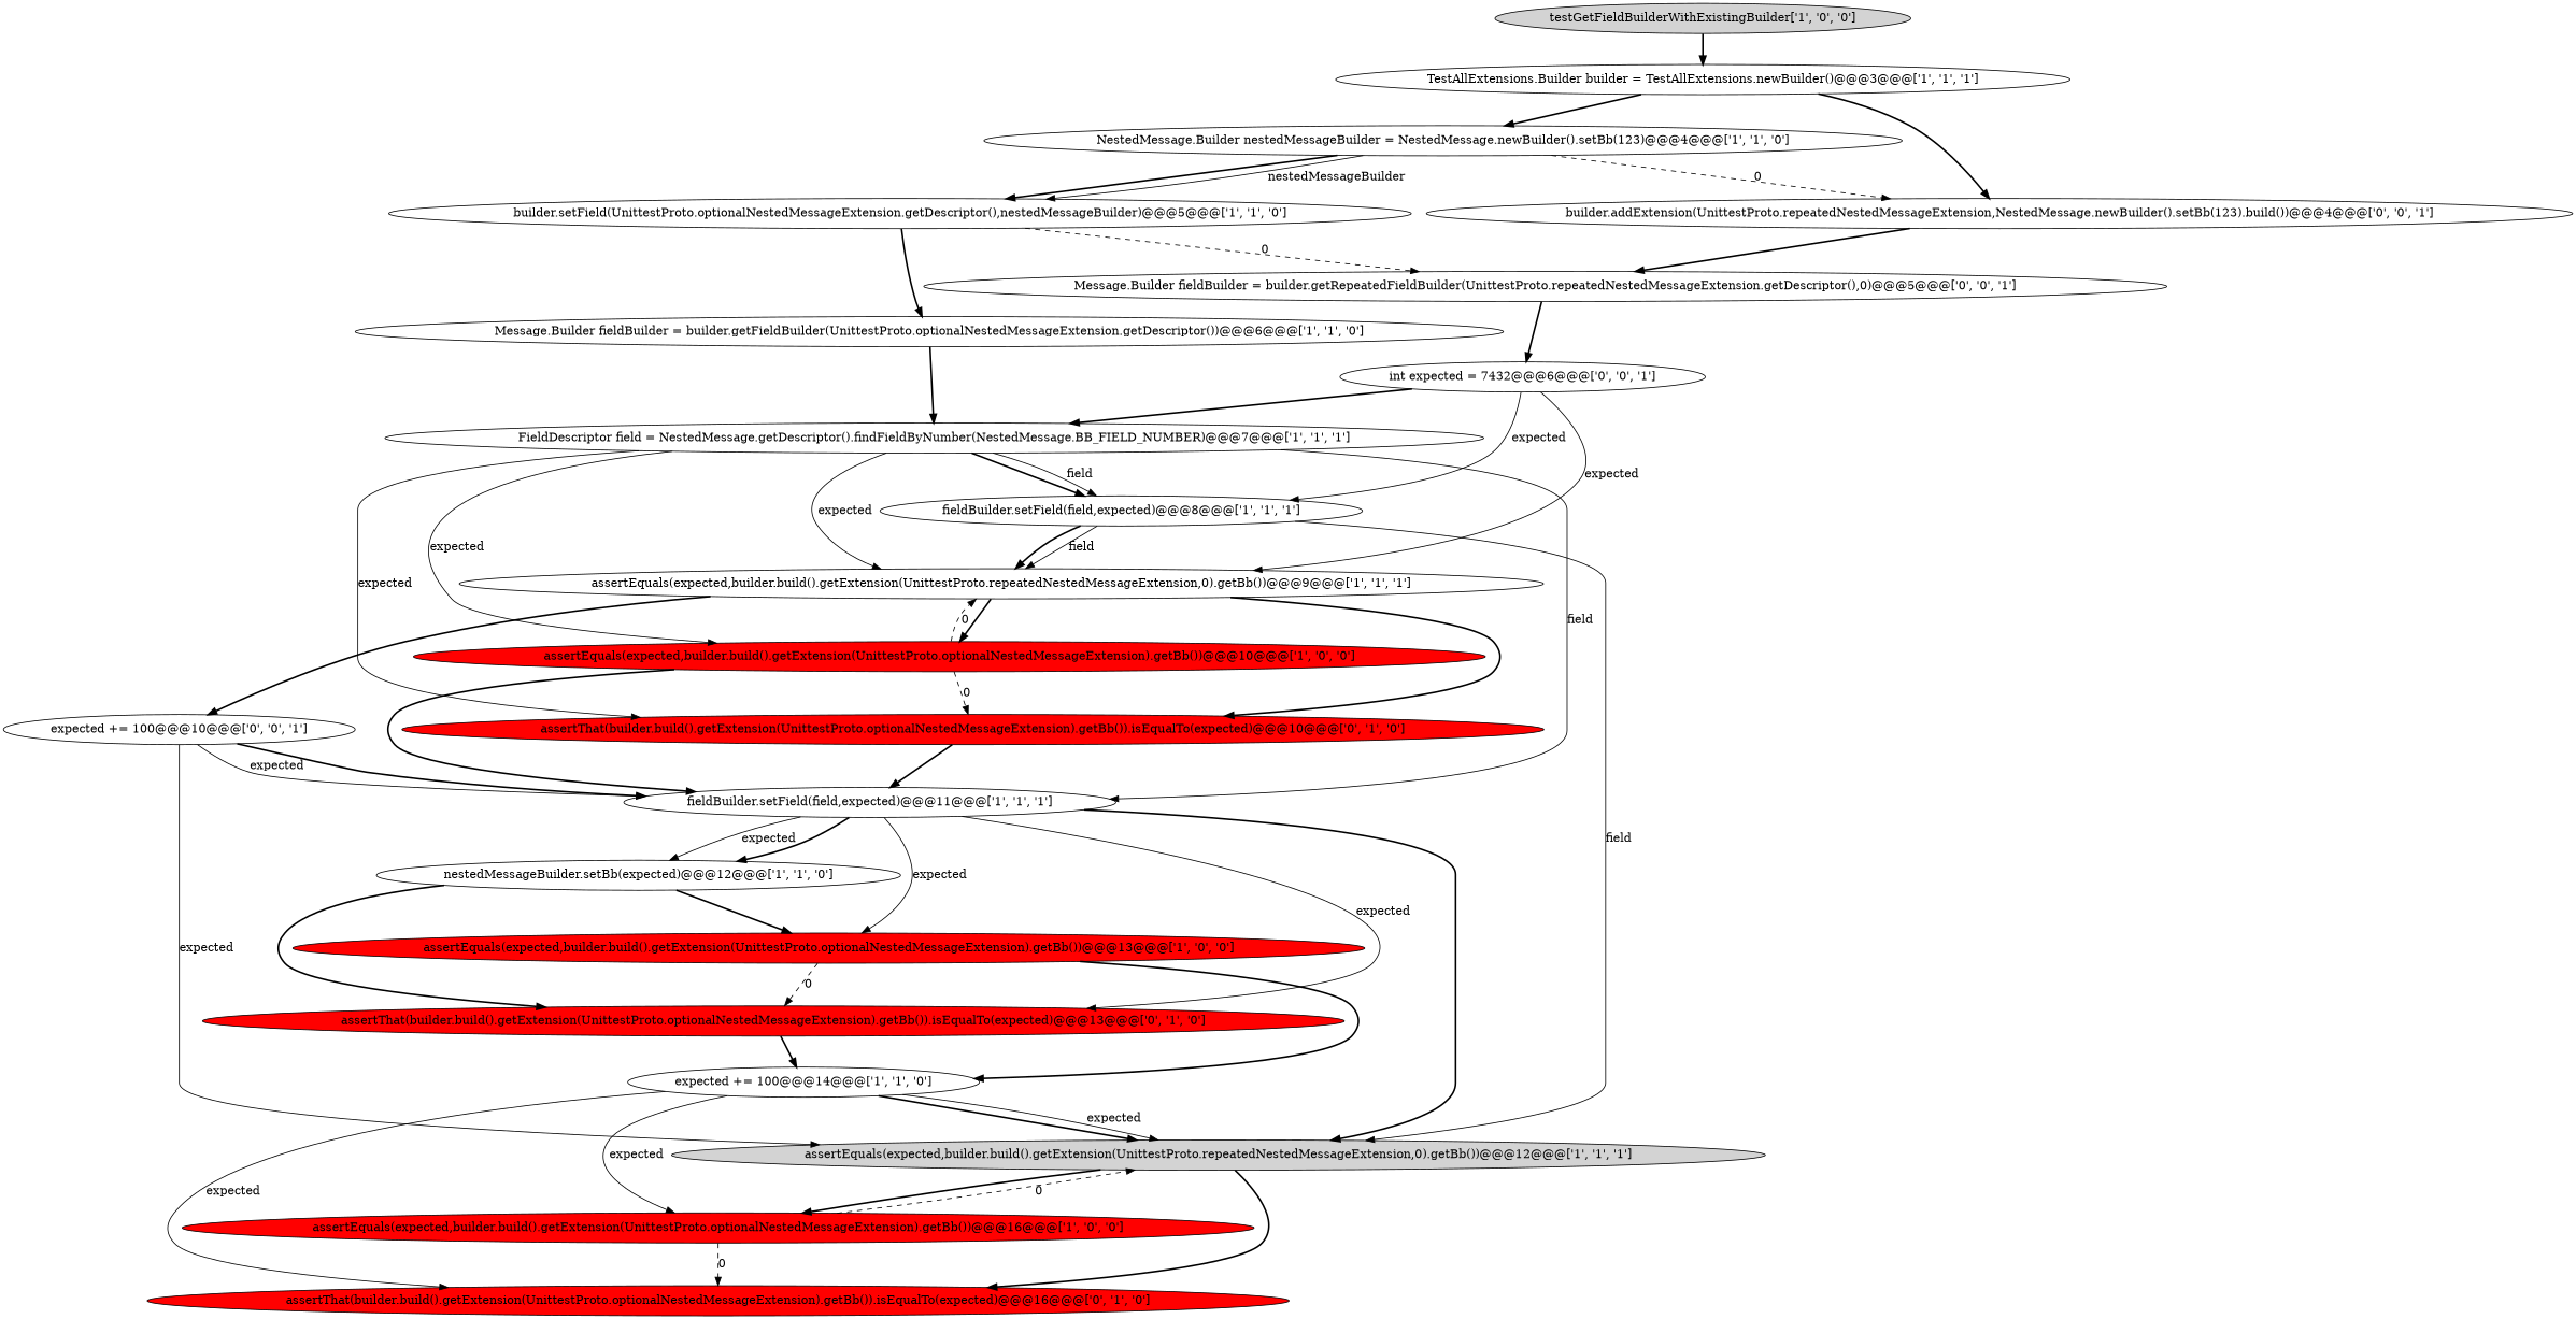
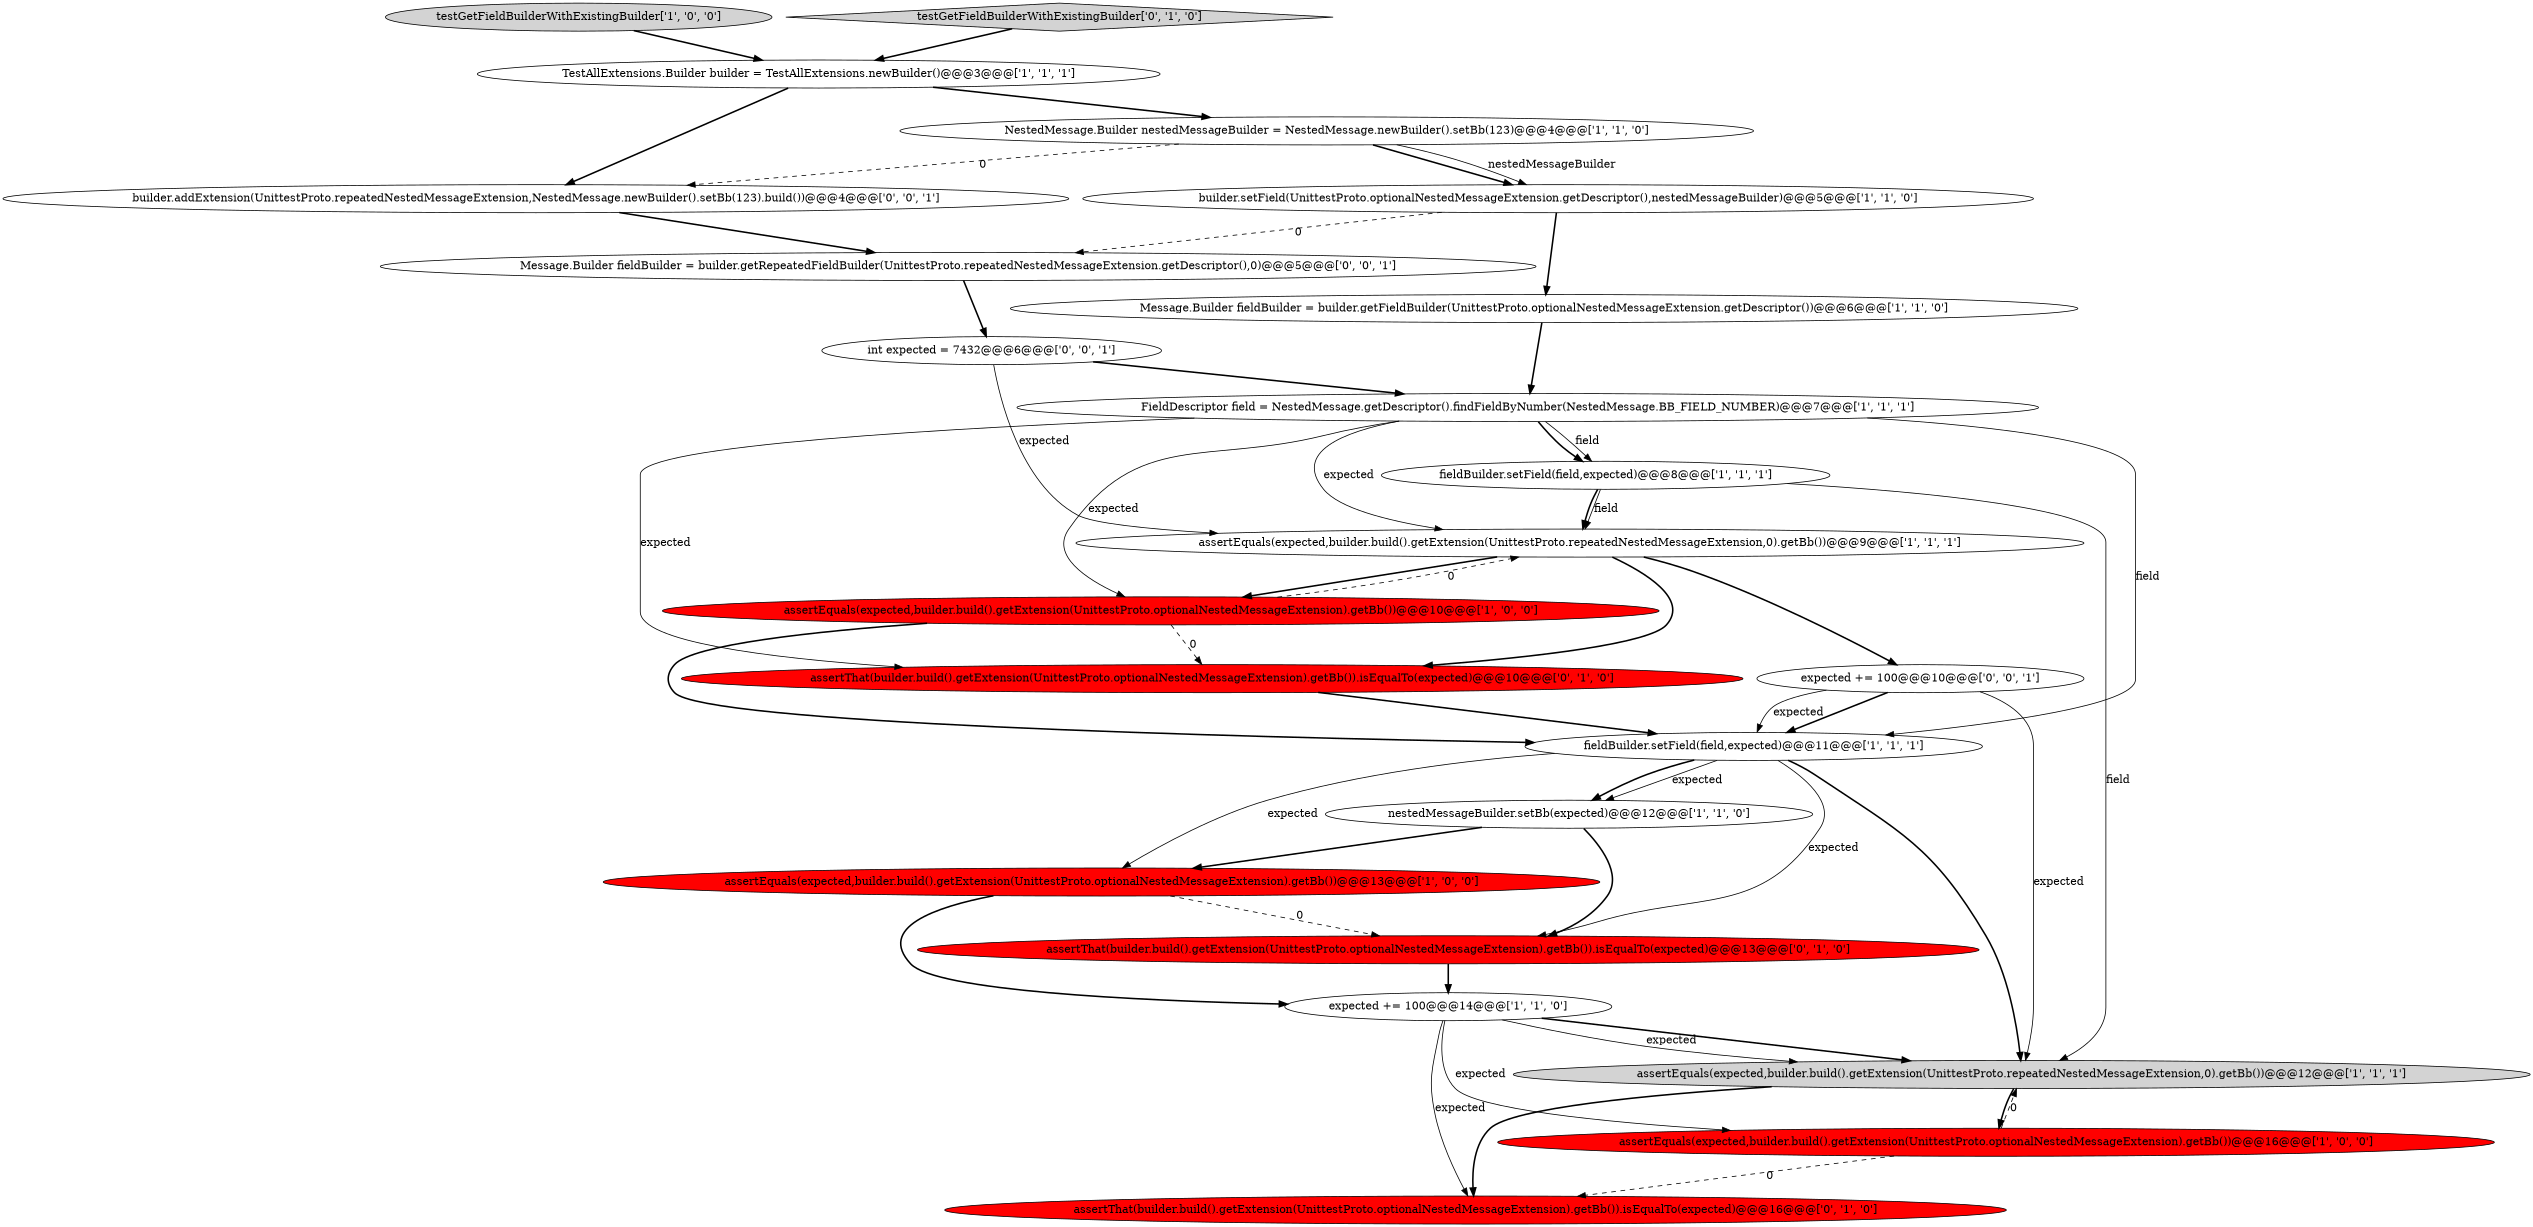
  digraph {
    node [fillcolor=white shape=ellipse style=filled]
    edge [style=bold]
    n1 [label="FieldDescriptor field = NestedMessage.getDescriptor().findFieldByNumber(NestedMessage.BB_FIELD_NUMBER)@@@7@@@['1', '1', '1']"]
    n2 [label="fieldBuilder.setField(field,expected)@@@8@@@['1', '1', '1']"]
    n3 [label="fieldBuilder.setField(field,expected)@@@11@@@['1', '1', '1']"]
    n4 [label="assertEquals(expected,builder.build().getExtension(UnittestProto.repeatedNestedMessageExtension,0).getBb())@@@9@@@['1', '1', '1']"]
    n5 [fillcolor=red label="assertEquals(expected,builder.build().getExtension(UnittestProto.optionalNestedMessageExtension).getBb())@@@10@@@['1', '0', '0']"]
    n6 [fillcolor=red label="assertThat(builder.build().getExtension(UnittestProto.optionalNestedMessageExtension).getBb()).isEqualTo(expected)@@@10@@@['0', '1', '0']"]
    n7 [fillcolor=lightgray label="assertEquals(expected,builder.build().getExtension(UnittestProto.repeatedNestedMessageExtension,0).getBb())@@@12@@@['1', '1', '1']"]
    n8 [fillcolor=red label="assertThat(builder.build().getExtension(UnittestProto.optionalNestedMessageExtension).getBb()).isEqualTo(expected)@@@13@@@['0', '1', '0']"]
    n9 [fillcolor=red label="assertEquals(expected,builder.build().getExtension(UnittestProto.optionalNestedMessageExtension).getBb())@@@13@@@['1', '0', '0']"]
    n10 [label="nestedMessageBuilder.setBb(expected)@@@12@@@['1', '1', '0']"]
    n11 [label="expected += 100@@@10@@@['0', '0', '1']"]
    n12 [fillcolor=red label="assertEquals(expected,builder.build().getExtension(UnittestProto.optionalNestedMessageExtension).getBb())@@@16@@@['1', '0', '0']"]
    n13 [fillcolor=red label="assertThat(builder.build().getExtension(UnittestProto.optionalNestedMessageExtension).getBb()).isEqualTo(expected)@@@16@@@['0', '1', '0']"]
    n14 [fillcolor=lightgray label="testGetFieldBuilderWithExistingBuilder['1', '0', '0']"]
    n15 [label="TestAllExtensions.Builder builder = TestAllExtensions.newBuilder()@@@3@@@['1', '1', '1']"]
    n16 [label="builder.addExtension(UnittestProto.repeatedNestedMessageExtension,NestedMessage.newBuilder().setBb(123).build())@@@4@@@['0', '0', '1']"]
    n17 [label="NestedMessage.Builder nestedMessageBuilder = NestedMessage.newBuilder().setBb(123)@@@4@@@['1', '1', '0']"]
    n18 [label="expected += 100@@@14@@@['1', '1', '0']"]
    n19 [label="Message.Builder fieldBuilder = builder.getRepeatedFieldBuilder(UnittestProto.repeatedNestedMessageExtension.getDescriptor(),0)@@@5@@@['0', '0', '1']"]
    n20 [label="int expected = 7432@@@6@@@['0', '0', '1']"]
+   n21 [fillcolor=lightgray label="testGetFieldBuilderWithExistingBuilder['0', '1', '0']" shape=diamond]
    n22 [label="Message.Builder fieldBuilder = builder.getFieldBuilder(UnittestProto.optionalNestedMessageExtension.getDescriptor())@@@6@@@['1', '1', '0']"]
    n23 [label="builder.setField(UnittestProto.optionalNestedMessageExtension.getDescriptor(),nestedMessageBuilder)@@@5@@@['1', '1', '0']"]
    n1 -> n2
    n1 -> n2 [label=field style=solid]
    n1 -> n3 [label=field style=solid]
    n1 -> n4 [label=expected style=solid]
    n1 -> n5 [label=expected style=solid]
    n1 -> n6 [label=expected style=solid]
    n2 -> n4 [label=field style=solid]
    n2 -> n4
    n2 -> n7 [label=field style=solid]
    n3 -> n7
    n3 -> n8 [label=expected style=solid]
    n3 -> n9 [label=expected style=solid]
    n3 -> n10 [label=expected style=solid]
    n3 -> n10
    n4 -> n5
    n4 -> n6
    n4 -> n11
    n5 -> n3
    n5 -> n4 [label=0 style=dashed]
    n5 -> n6 [label=0 style=dashed]
    n6 -> n3
    n7 -> n12
    n7 -> n13
    n8 -> n18
    n9 -> n8 [label=0 style=dashed]
    n9 -> n18
    n10 -> n8
    n10 -> n9
    n11 -> n3
    n11 -> n3 [label=expected style=solid]
    n11 -> n7 [label=expected style=solid]
    n12 -> n7 [label=0 style=dashed]
    n12 -> n13 [label=0 style=dashed]
    n14 -> n15
    n15 -> n16
    n15 -> n17
    n16 -> n19
    n17 -> n16 [label=0 style=dashed]
    n17 -> n23
    n17 -> n23 [label=nestedMessageBuilder style=solid]
    n18 -> n7
    n18 -> n7 [label=expected style=solid]
    n18 -> n12 [label=expected style=solid]
    n18 -> n13 [label=expected style=solid]
    n19 -> n20
    n20 -> n1
-   n20 -> n2 [label=expected style=solid]
    n20 -> n4 [label=expected style=solid]
+   n21 -> n15
    n22 -> n1
    n23 -> n19 [label=0 style=dashed]
    n23 -> n22
  }
